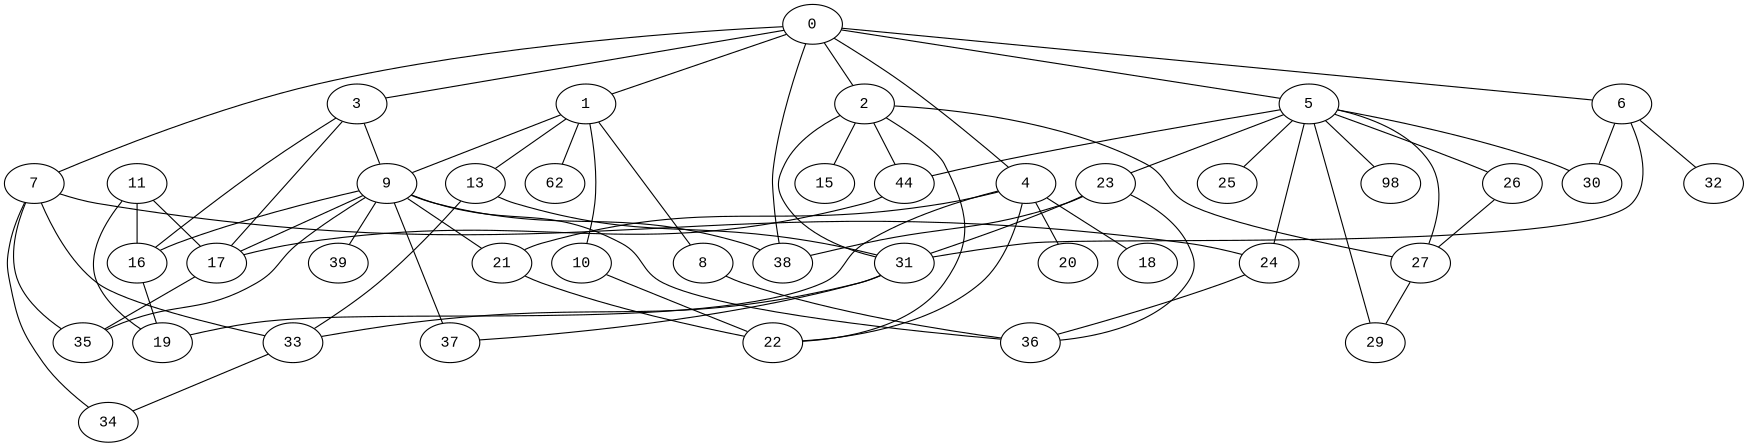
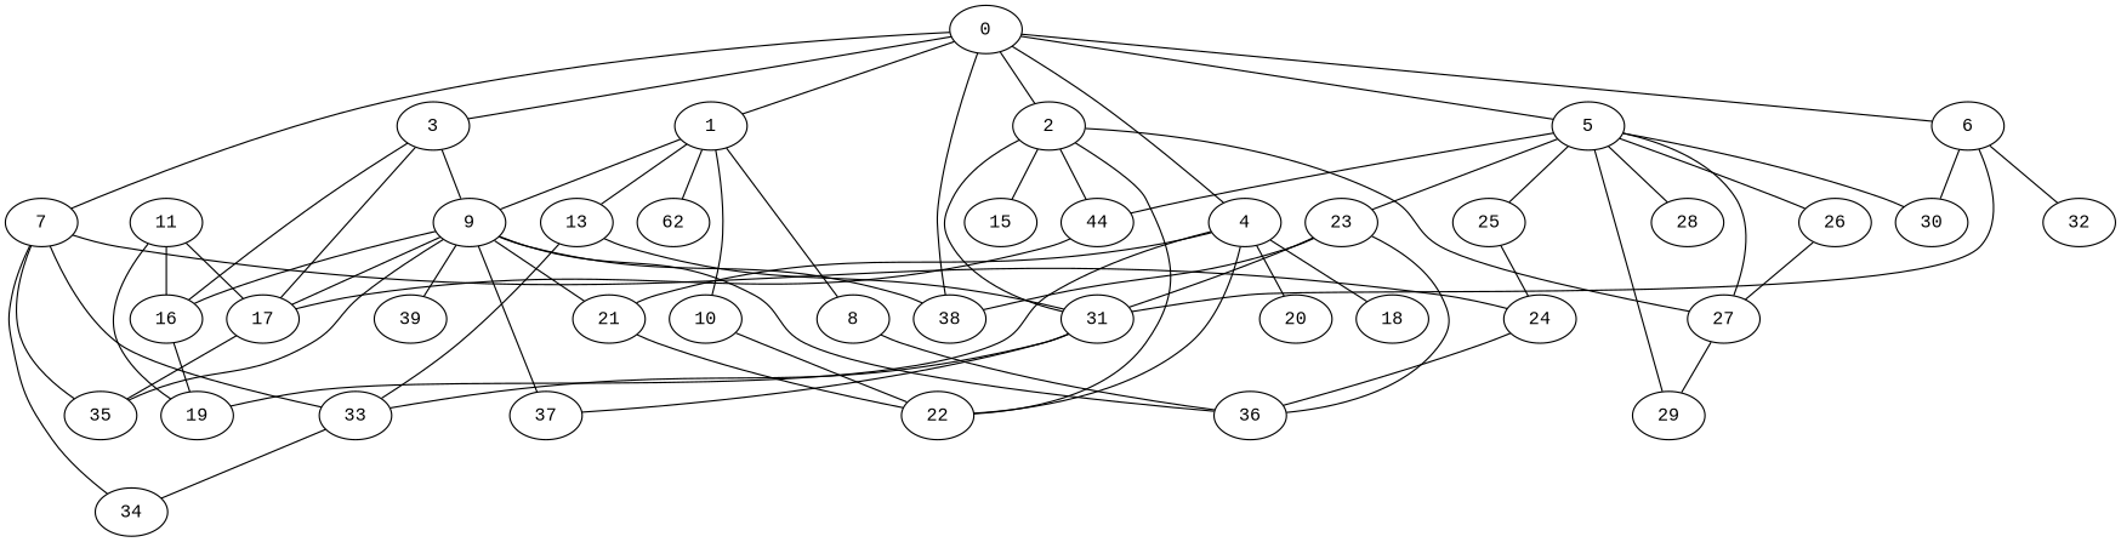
  graph {
    fontname="Liberation Mono"
    node [fontname="Liberation Mono"]
    edge [fontname="Liberation Mono"]
    0
    1
    2
    3
    4
    5
    6
    7
    38
    8
    9
    10
    n13 [label=62]
    13
    n15 [label=44]
    15
    22
    27
    31
    16
    17
    18
    19
    20
    21
    23
    24
    25
    26
-   28 [label=98]
+   28
    29
    30
    32
    33
    34
    35
    36
    37
    39
    11
    0 -- 1
    0 -- 2
    0 -- 3
    0 -- 4
    0 -- 5
    0 -- 6
    0 -- 7
    0 -- 38
    1 -- 8
    1 -- 9
    1 -- 10
    1 -- n13
    1 -- 13
    2 -- n15
    2 -- 15
    2 -- 22
    2 -- 27
    2 -- 31
    3 -- 9
    3 -- 16
    3 -- 17
    4 -- 22
    4 -- 18
    4 -- 19
    4 -- 20
    4 -- 21
    5 -- n15
    5 -- 27
    5 -- 23
-   5 -- 24
+   25 -- 24
    5 -- 25
    5 -- 26
    5 -- 28
    5 -- 29
    5 -- 30
    6 -- 31
    6 -- 30
    6 -- 32
    7 -- 24
    7 -- 33
    7 -- 34
    7 -- 35
    8 -- 36
    9 -- 38
    9 -- 16
    9 -- 17
    9 -- 21
    9 -- 35
    9 -- 36
    9 -- 37
    9 -- 39
    10 -- 22
    13 -- 31
    13 -- 33
    n15 -- 17
    27 -- 29
    31 -- 33
    31 -- 37
    16 -- 19
    17 -- 35
    21 -- 22
    23 -- 38
    23 -- 31
    23 -- 36
    24 -- 36
    26 -- 27
    33 -- 34
    11 -- 16
    11 -- 17
    11 -- 19
  }
